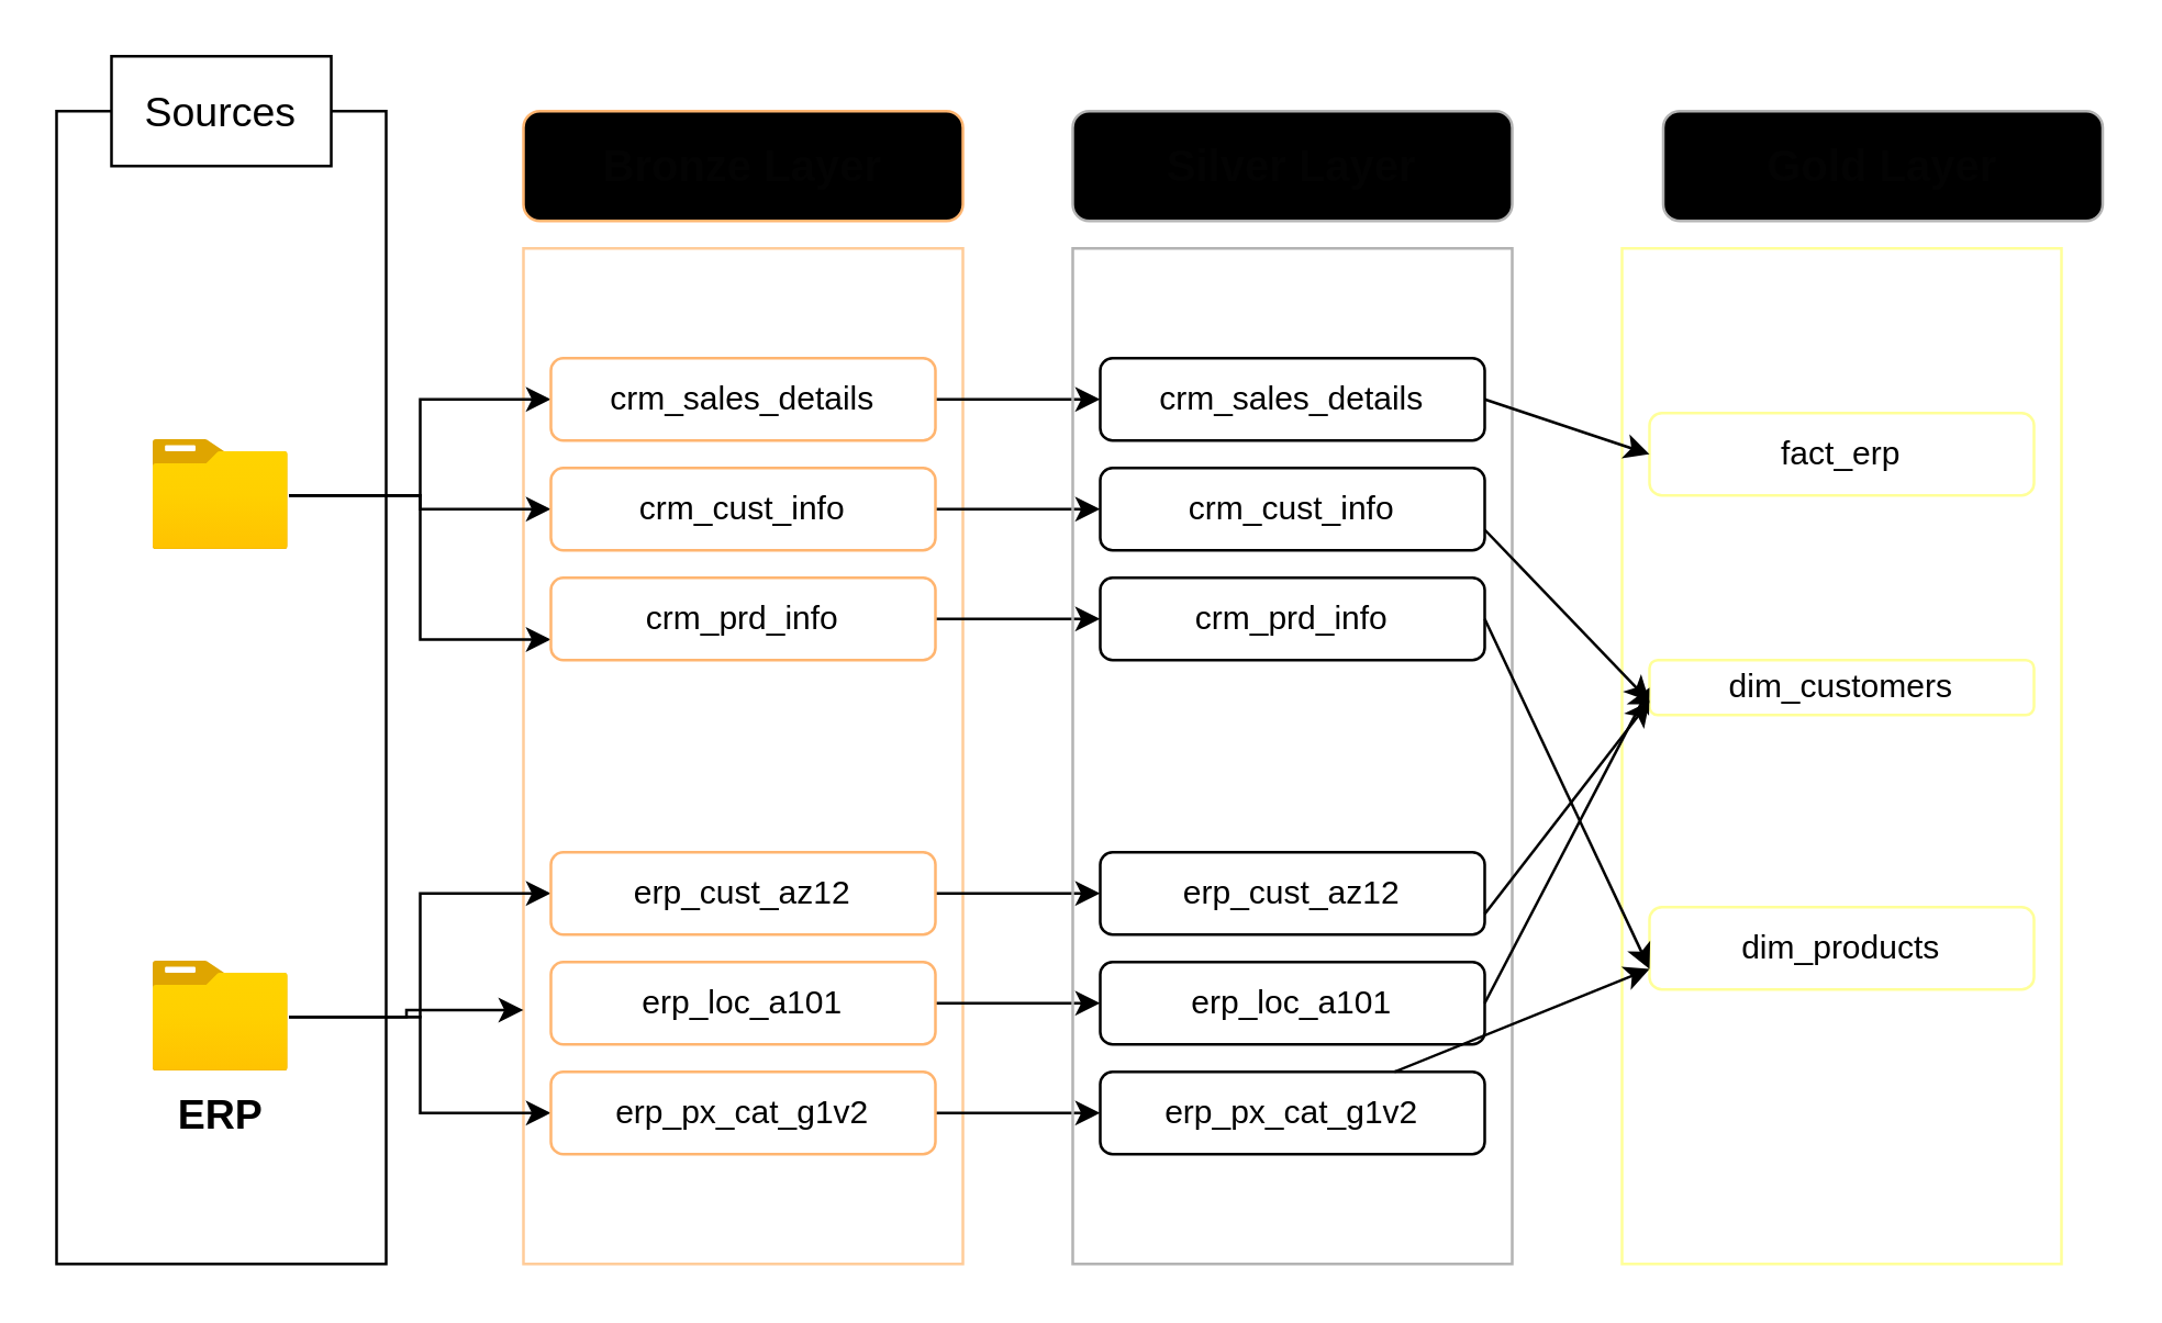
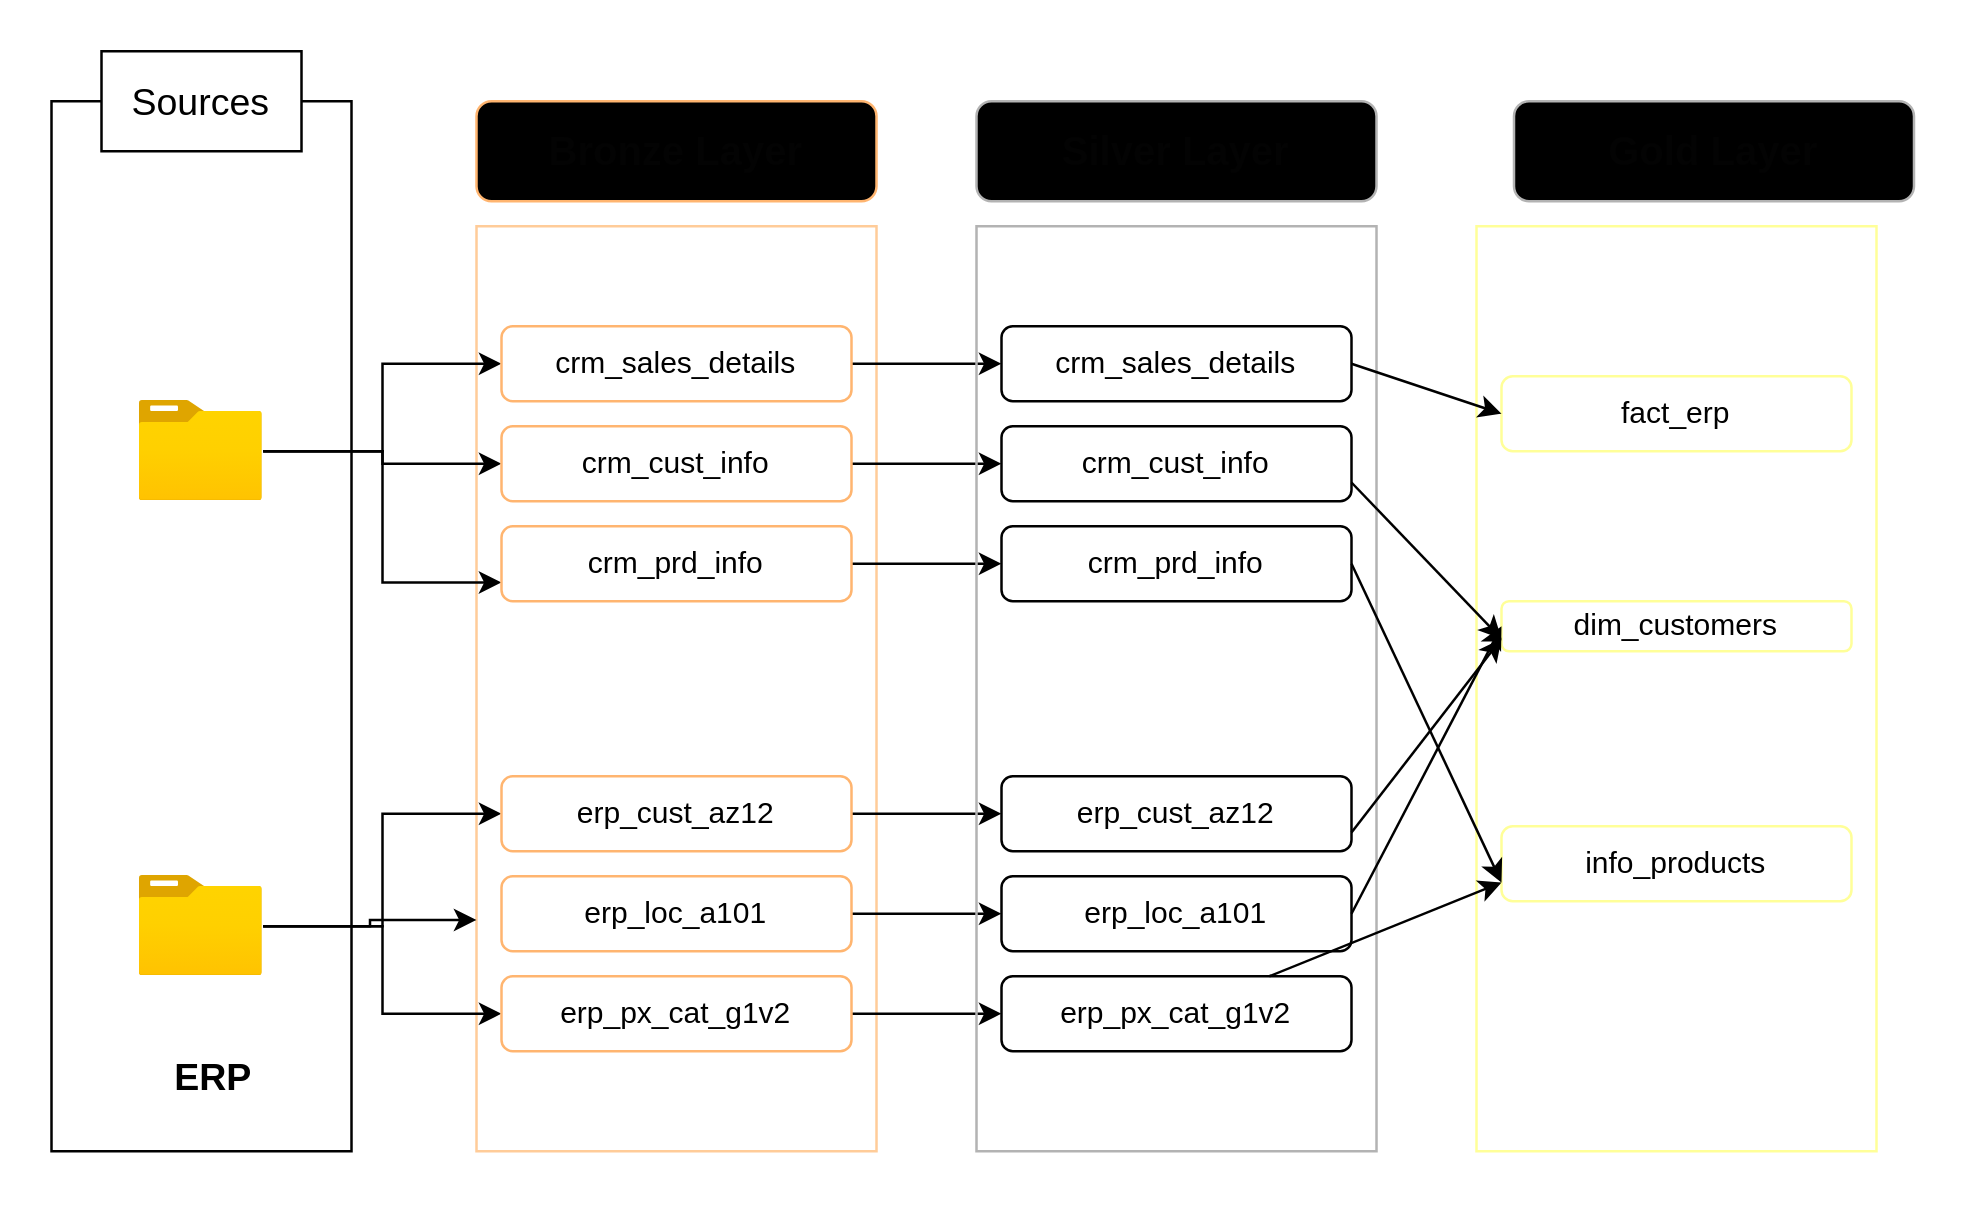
  <mxCell id="0" />
  <mxCell id="1" parent="0" />
  <mxCell id="2" value="" style="rounded=0;whiteSpace=wrap;html=1;fillColor=none;" parent="1" vertex="1"><mxGeometry x="20" y="40" width="120" height="420" as="geometry" /></mxCell>
  <mxCell id="3" value="" style="rounded=0;whiteSpace=wrap;html=1;fillColor=none;strokeColor=#FFCC99;" parent="1" vertex="1"><mxGeometry x="190" y="90" width="160" height="370" as="geometry" /></mxCell>
  <mxCell id="4" value="Bronze Layer" style="rounded=1;whiteSpace=wrap;html=1;fontSize=16;fillColor=light-dark(#000000,#FFCC99);strokeColor=#FFB570;fontStyle=1;fontColor=#030303;" parent="1" vertex="1"><mxGeometry x="190" y="40" width="160" height="40" as="geometry" /></mxCell>
  <mxCell id="5" value="Sources" style="rounded=0;whiteSpace=wrap;html=1;fillColor=default;fontSize=15;" parent="1" vertex="1"><mxGeometry x="40" y="20" width="80" height="40" as="geometry" /></mxCell>
  <mxCell id="6" style="edgeStyle=orthogonalEdgeStyle;rounded=0;orthogonalLoop=1;jettySize=auto;html=1;" parent="1" source="9" target="19" edge="1"><mxGeometry relative="1" as="geometry"><mxPoint x="180" y="180" as="targetPoint" /></mxGeometry></mxCell>
  <mxCell id="7" style="edgeStyle=orthogonalEdgeStyle;rounded=0;orthogonalLoop=1;jettySize=auto;html=1;" parent="1" source="9" target="15" edge="1"><mxGeometry relative="1" as="geometry" /></mxCell>
  <mxCell id="8" style="edgeStyle=orthogonalEdgeStyle;rounded=0;orthogonalLoop=1;jettySize=auto;html=1;entryX=0;entryY=0.75;entryDx=0;entryDy=0;" parent="1" source="9" target="17" edge="1"><mxGeometry relative="1" as="geometry" /></mxCell>
  <mxCell id="9" value="" style="image;aspect=fixed;html=1;points=[];align=center;fontSize=12;image=img/lib/azure2/general/Folder_Blank.svg;" parent="1" vertex="1"><mxGeometry x="55.36" y="160" width="49.29" height="40" as="geometry" /></mxCell>
  <mxCell id="10" style="edgeStyle=orthogonalEdgeStyle;rounded=0;orthogonalLoop=1;jettySize=auto;html=1;entryX=0;entryY=0.5;entryDx=0;entryDy=0;" parent="1" source="12" target="25" edge="1"><mxGeometry relative="1" as="geometry" /></mxCell>
  <mxCell id="11" style="edgeStyle=orthogonalEdgeStyle;rounded=0;orthogonalLoop=1;jettySize=auto;html=1;" parent="1" source="12" target="21" edge="1"><mxGeometry relative="1" as="geometry" /></mxCell>
  <mxCell id="12" value="" style="image;aspect=fixed;html=1;points=[];align=center;fontSize=12;image=img/lib/azure2/general/Folder_Blank.svg;" parent="1" vertex="1"><mxGeometry x="55.36" y="350" width="49.29" height="40" as="geometry" /></mxCell>
- <mxCell id="13" value="ERP" style="text;html=1;align=center;verticalAlign=middle;whiteSpace=wrap;rounded=0;fontStyle=1;fontSize=15;" parent="1" vertex="1"><mxGeometry x="50" y="390" width="60" height="30" as="geometry" /></mxCell>
+ <mxCell id="13" value="ERP" style="text;html=1;align=center;verticalAlign=middle;whiteSpace=wrap;rounded=0;fontStyle=1;fontSize=15;" parent="1" vertex="1"><mxGeometry x="55" y="415" width="60" height="30" as="geometry" /></mxCell>
  <mxCell id="14" style="edgeStyle=orthogonalEdgeStyle;rounded=0;orthogonalLoop=1;jettySize=auto;html=1;exitX=1;exitY=0.5;exitDx=0;exitDy=0;entryX=0;entryY=0.5;entryDx=0;entryDy=0;" parent="1" source="15" target="29" edge="1"><mxGeometry relative="1" as="geometry" /></mxCell>
  <mxCell id="15" value="crm_sales_details" style="rounded=1;whiteSpace=wrap;html=1;strokeColor=#FFB570;" parent="1" vertex="1"><mxGeometry x="200" y="130" width="140" height="30" as="geometry" /></mxCell>
  <mxCell id="16" style="edgeStyle=orthogonalEdgeStyle;rounded=0;orthogonalLoop=1;jettySize=auto;html=1;exitX=1;exitY=0.5;exitDx=0;exitDy=0;entryX=0;entryY=0.5;entryDx=0;entryDy=0;" parent="1" source="17" target="30" edge="1"><mxGeometry relative="1" as="geometry" /></mxCell>
  <mxCell id="17" value="crm_prd_info" style="rounded=1;whiteSpace=wrap;html=1;strokeColor=#FFB570;" parent="1" vertex="1"><mxGeometry x="200" y="210" width="140" height="30" as="geometry" /></mxCell>
  <mxCell id="18" style="edgeStyle=orthogonalEdgeStyle;rounded=0;orthogonalLoop=1;jettySize=auto;html=1;exitX=1;exitY=0.5;exitDx=0;exitDy=0;entryX=0;entryY=0.5;entryDx=0;entryDy=0;" parent="1" source="19" target="31" edge="1"><mxGeometry relative="1" as="geometry" /></mxCell>
  <mxCell id="19" value="crm_cust_info" style="rounded=1;whiteSpace=wrap;html=1;strokeColor=#FFB570;" parent="1" vertex="1"><mxGeometry x="200" y="170" width="140" height="30" as="geometry" /></mxCell>
  <mxCell id="20" style="edgeStyle=orthogonalEdgeStyle;rounded=0;orthogonalLoop=1;jettySize=auto;html=1;exitX=1;exitY=0.5;exitDx=0;exitDy=0;" parent="1" source="21" target="32" edge="1"><mxGeometry relative="1" as="geometry" /></mxCell>
  <mxCell id="21" value="erp_px_cat_g1v2" style="rounded=1;whiteSpace=wrap;html=1;strokeColor=#FFB570;" parent="1" vertex="1"><mxGeometry x="200" y="390" width="140" height="30" as="geometry" /></mxCell>
  <mxCell id="22" style="edgeStyle=orthogonalEdgeStyle;rounded=0;orthogonalLoop=1;jettySize=auto;html=1;exitX=1;exitY=0.5;exitDx=0;exitDy=0;entryX=0;entryY=0.5;entryDx=0;entryDy=0;" parent="1" source="23" target="33" edge="1"><mxGeometry relative="1" as="geometry" /></mxCell>
  <mxCell id="23" value="erp_loc_a101" style="rounded=1;whiteSpace=wrap;html=1;strokeColor=#FFB570;" parent="1" vertex="1"><mxGeometry x="200" y="350" width="140" height="30" as="geometry" /></mxCell>
  <mxCell id="24" style="edgeStyle=orthogonalEdgeStyle;rounded=0;orthogonalLoop=1;jettySize=auto;html=1;exitX=1;exitY=0.5;exitDx=0;exitDy=0;entryX=0;entryY=0.5;entryDx=0;entryDy=0;" parent="1" source="25" target="34" edge="1"><mxGeometry relative="1" as="geometry" /></mxCell>
  <mxCell id="25" value="erp_cust_az12" style="rounded=1;whiteSpace=wrap;html=1;strokeColor=#FFB570;" parent="1" vertex="1"><mxGeometry x="200" y="310" width="140" height="30" as="geometry" /></mxCell>
  <mxCell id="26" style="edgeStyle=orthogonalEdgeStyle;rounded=0;orthogonalLoop=1;jettySize=auto;html=1;entryX=0;entryY=0.75;entryDx=0;entryDy=0;" parent="1" source="12" target="3" edge="1"><mxGeometry relative="1" as="geometry" /></mxCell>
  <mxCell id="27" value="" style="rounded=0;whiteSpace=wrap;html=1;fillColor=none;strokeColor=#B3B3B3;" parent="1" vertex="1"><mxGeometry x="390" y="90" width="160" height="370" as="geometry" /></mxCell>
  <mxCell id="28" value="Silver Layer" style="rounded=1;whiteSpace=wrap;html=1;fontSize=16;fillColor=light-dark(#000000,#B3B3B3);strokeColor=#B3B3B3;fontStyle=1;fontColor=#030303;" parent="1" vertex="1"><mxGeometry x="390" y="40" width="160" height="40" as="geometry" /></mxCell>
  <mxCell id="29" value="crm_sales_details" style="rounded=1;whiteSpace=wrap;html=1;" parent="1" vertex="1"><mxGeometry x="400" y="130" width="140" height="30" as="geometry" /></mxCell>
  <mxCell id="30" value="crm_prd_info" style="rounded=1;whiteSpace=wrap;html=1;" parent="1" vertex="1"><mxGeometry x="400" y="210" width="140" height="30" as="geometry" /></mxCell>
  <mxCell id="31" value="crm_cust_info" style="rounded=1;whiteSpace=wrap;html=1;" parent="1" vertex="1"><mxGeometry x="400" y="170" width="140" height="30" as="geometry" /></mxCell>
  <mxCell id="32" value="erp_px_cat_g1v2" style="rounded=1;whiteSpace=wrap;html=1;" parent="1" vertex="1"><mxGeometry x="400" y="390" width="140" height="30" as="geometry" /></mxCell>
  <mxCell id="33" value="erp_loc_a101" style="rounded=1;whiteSpace=wrap;html=1;" parent="1" vertex="1"><mxGeometry x="400" y="350" width="140" height="30" as="geometry" /></mxCell>
  <mxCell id="34" value="erp_cust_az12" style="rounded=1;whiteSpace=wrap;html=1;" parent="1" vertex="1"><mxGeometry x="400" y="310" width="140" height="30" as="geometry" /></mxCell>
  <mxCell id="35" value="" style="rounded=0;whiteSpace=wrap;html=1;fillColor=none;strokeColor=#FFFF99;" vertex="1" parent="1"><mxGeometry x="590" y="90" width="160" height="370" as="geometry" /></mxCell>
  <mxCell id="36" value="Gold Layer" style="rounded=1;whiteSpace=wrap;html=1;fontSize=16;fillColor=light-dark(#000000,#FFFF99);strokeColor=#B3B3B3;fontStyle=1;fontColor=#030303;" vertex="1" parent="1"><mxGeometry x="605" y="40" width="160" height="40" as="geometry" /></mxCell>
  <mxCell id="37" value="dim_customers" style="rounded=1;whiteSpace=wrap;html=1;strokeColor=#FFFF99;" vertex="1" parent="1"><mxGeometry x="600" y="240" width="140" height="20" as="geometry" /></mxCell>
  <mxCell id="38" value="fact_erp" style="rounded=1;whiteSpace=wrap;html=1;strokeColor=#FFFF99;" vertex="1" parent="1"><mxGeometry x="600" y="150" width="140" height="30" as="geometry" /></mxCell>
- <mxCell id="39" value="dim_products" style="rounded=1;whiteSpace=wrap;html=1;strokeColor=#FFFF99;" vertex="1" parent="1"><mxGeometry x="600" y="330" width="140" height="30" as="geometry" /></mxCell>
+ <mxCell id="39" value="info_products" style="rounded=1;whiteSpace=wrap;html=1;strokeColor=#FFFF99;" vertex="1" parent="1"><mxGeometry x="600" y="330" width="140" height="30" as="geometry" /></mxCell>
  <mxCell id="40" value="" style="endArrow=classic;html=1;rounded=0;exitX=1;exitY=0.5;exitDx=0;exitDy=0;entryX=0;entryY=0.5;entryDx=0;entryDy=0;" edge="1" parent="1" source="29" target="38"><mxGeometry width="50" height="50" relative="1" as="geometry"><mxPoint x="550" y="240" as="sourcePoint" /><mxPoint x="600" y="190" as="targetPoint" /></mxGeometry></mxCell>
  <mxCell id="41" value="" style="endArrow=classic;html=1;rounded=0;exitX=1;exitY=0.75;exitDx=0;exitDy=0;entryX=0;entryY=0.75;entryDx=0;entryDy=0;" edge="1" parent="1" source="31" target="37"><mxGeometry width="50" height="50" relative="1" as="geometry"><mxPoint x="570" y="200" as="sourcePoint" /><mxPoint x="630" y="220" as="targetPoint" /></mxGeometry></mxCell>
  <mxCell id="42" value="" style="endArrow=classic;html=1;rounded=0;exitX=1;exitY=0.5;exitDx=0;exitDy=0;entryX=0;entryY=0.75;entryDx=0;entryDy=0;" edge="1" parent="1" source="30" target="39"><mxGeometry width="50" height="50" relative="1" as="geometry"><mxPoint x="550" y="270" as="sourcePoint" /><mxPoint x="610" y="290" as="targetPoint" /></mxGeometry></mxCell>
  <mxCell id="43" value="" style="endArrow=classic;html=1;rounded=0;exitX=1;exitY=0.75;exitDx=0;exitDy=0;entryX=0;entryY=0.75;entryDx=0;entryDy=0;" edge="1" parent="1" source="34" target="37"><mxGeometry width="50" height="50" relative="1" as="geometry"><mxPoint x="560" y="370" as="sourcePoint" /><mxPoint x="620" y="390" as="targetPoint" /></mxGeometry></mxCell>
  <mxCell id="44" value="" style="endArrow=classic;html=1;rounded=0;exitX=1;exitY=0.5;exitDx=0;exitDy=0;entryX=0;entryY=0.5;entryDx=0;entryDy=0;" edge="1" parent="1" source="33" target="37"><mxGeometry width="50" height="50" relative="1" as="geometry"><mxPoint x="560" y="350" as="sourcePoint" /><mxPoint x="620" y="370" as="targetPoint" /></mxGeometry></mxCell>
  <mxCell id="45" value="" style="endArrow=classic;html=1;rounded=0;entryX=0;entryY=0.75;entryDx=0;entryDy=0;" edge="1" parent="1" source="32" target="39"><mxGeometry width="50" height="50" relative="1" as="geometry"><mxPoint x="570" y="410" as="sourcePoint" /><mxPoint x="630" y="430" as="targetPoint" /></mxGeometry></mxCell>
